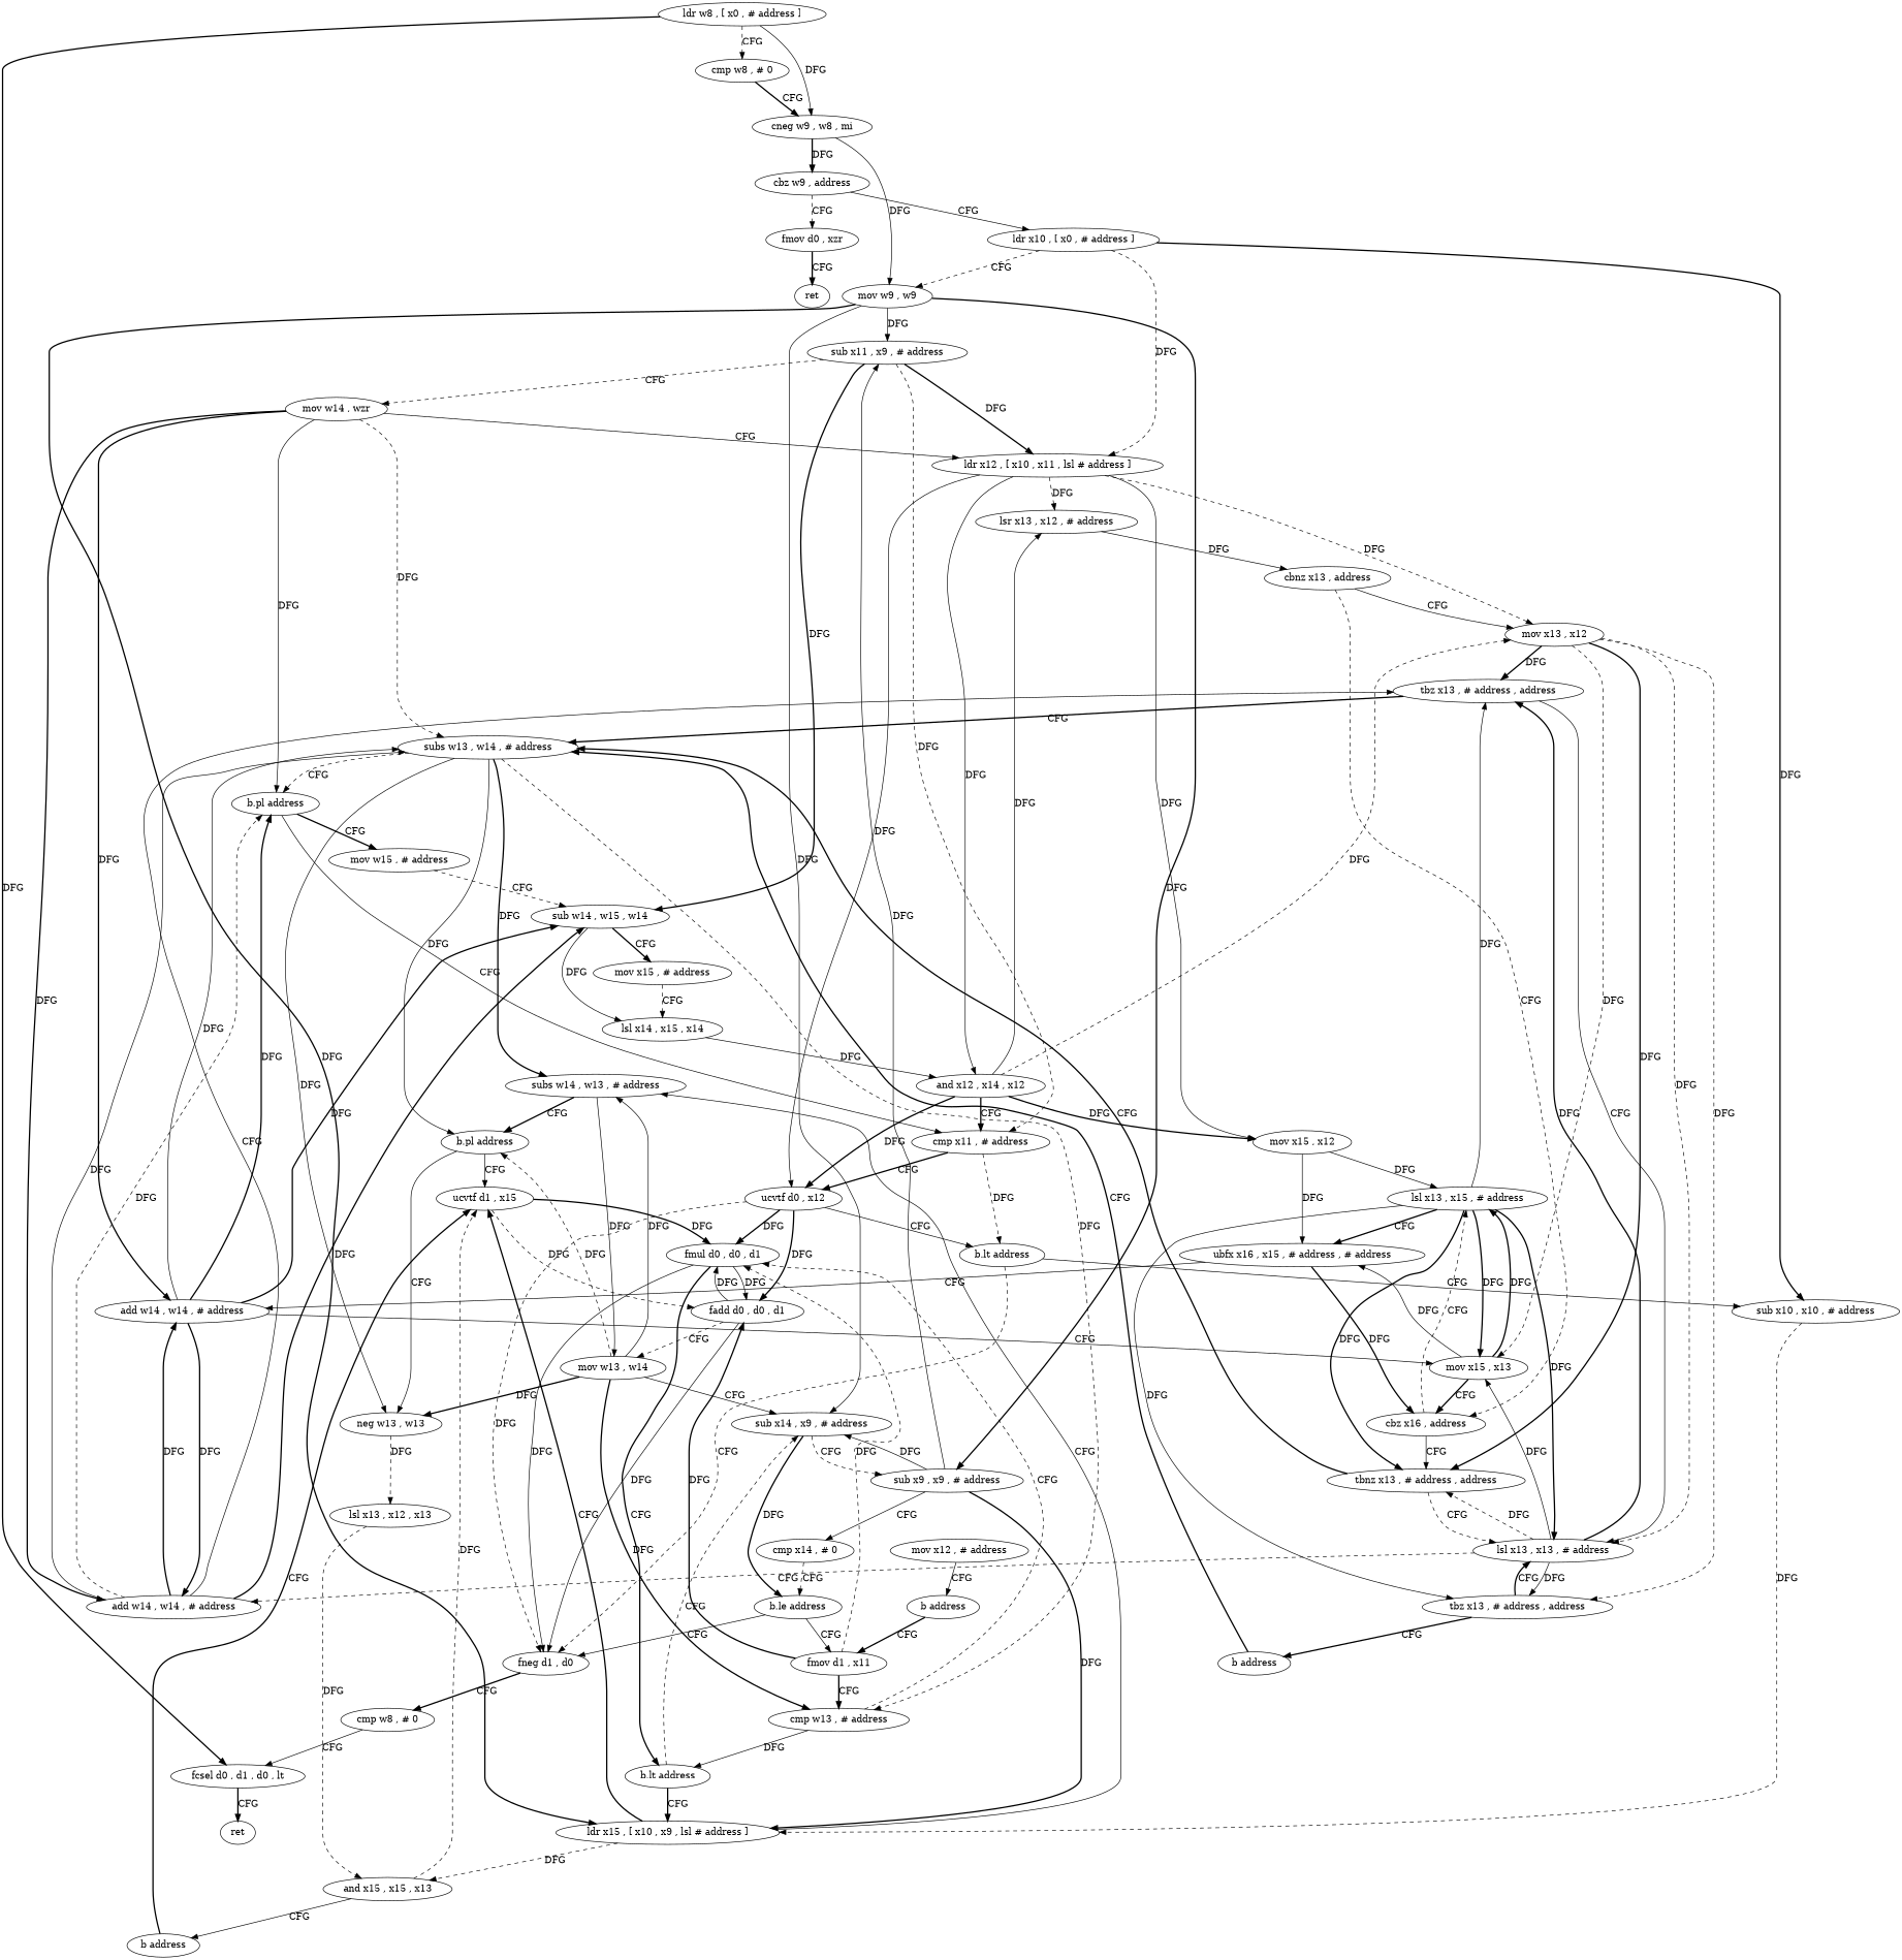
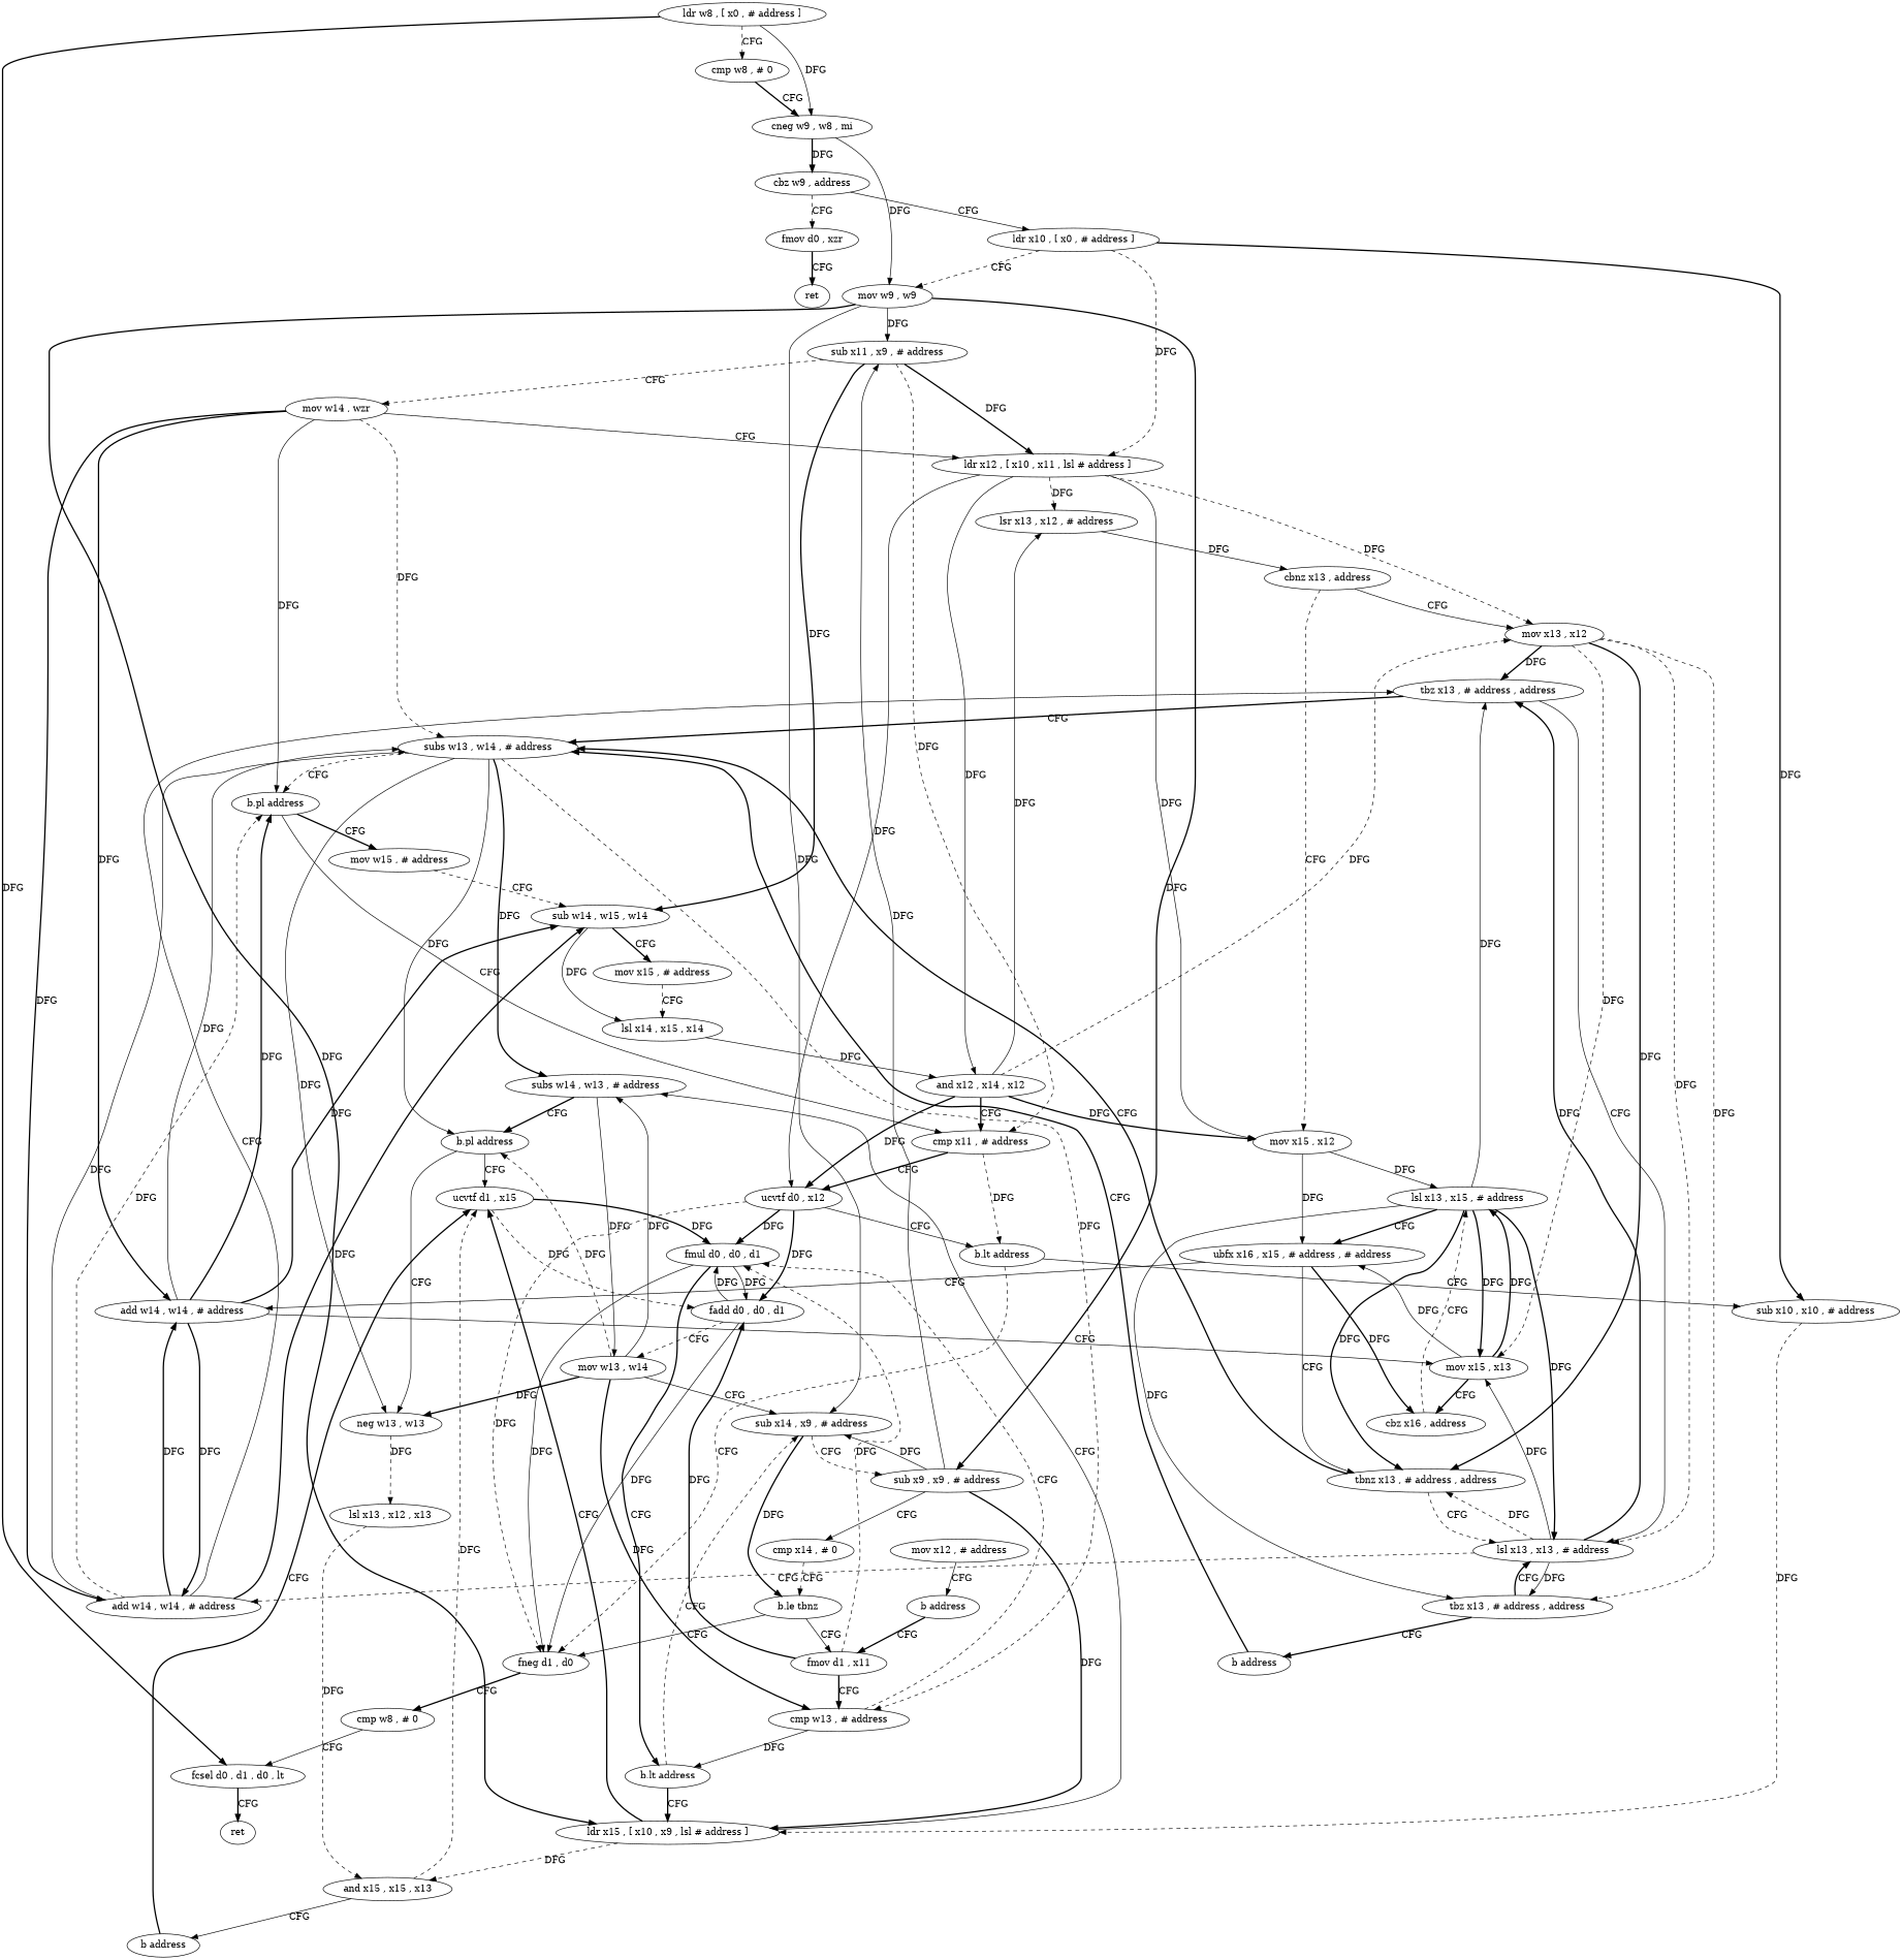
  digraph {
    edge [style=bold]
    n1 [label="ldr w8 , [ x0 , # address ]"]
    n2 [label="cmp w8 , # 0"]
    n3 [label="cneg w9 , w8 , mi"]
    n4 [label="fcsel d0 , d1 , d0 , lt"]
    n5 [label="cbz w9 , address"]
    n6 [label="mov w9 , w9"]
    n7 [label=ret]
    n8 [label="fmov d0 , xzr"]
    n9 [label="ldr x10 , [ x0 , # address ]"]
    n10 [label="sub x11 , x9 , # address"]
    n11 [label="sub x14 , x9 , # address"]
    n12 [label="ldr x15 , [ x10 , x9 , lsl # address ]"]
    n13 [label="sub x9 , x9 , # address"]
    n14 [label=ret]
    n15 [label="ldr x12 , [ x10 , x11 , lsl # address ]"]
    n16 [label="sub x10 , x10 , # address"]
    n17 [label="lsr x13 , x12 , # address"]
    n18 [label="mov x13 , x12"]
    n19 [label="mov x15 , x12"]
    n20 [label="ucvtf d0 , x12"]
    n21 [label="and x12 , x14 , x12"]
    n22 [label="mov w14 , wzr"]
    n23 [label="cmp x11 , # address"]
    n24 [label="sub w14 , w15 , w14"]
-   n25 [label="b.le address"]
+   n25 [label="b.le tbnz"]
    n26 [label="subs w14 , w13 , # address"]
    n27 [label="ucvtf d1 , x15"]
    n28 [label="and x15 , x15 , x13"]
    n29 [label="cmp x14 , # 0"]
    n30 [label="add w14 , w14 , # address"]
    n31 [label="subs w13 , w14 , # address"]
    n32 [label="add w14 , w14 , # address"]
    n33 [label="b.pl address"]
    n34 [label="b.lt address"]
    n35 [label="tbz x13 , # address , address"]
    n36 [label="cmp w13 , # address"]
    n37 [label="b.pl address"]
    n38 [label="neg w13 , w13"]
    n39 [label="mov x15 , x13"]
    n40 [label="mov w15 , # address"]
    n41 [label="mov x15 , # address"]
    n42 [label="lsl x14 , x15 , x14"]
    n43 [label="cbnz x13 , address"]
    n44 [label="tbz x13 , # address , address"]
    n45 [label="lsl x13 , x13 , # address"]
    n46 [label="tbnz x13 , # address , address"]
    n47 [label="lsl x13 , x15 , # address"]
    n48 [label="ubfx x16 , x15 , # address , # address"]
    n49 [label="fneg d1 , d0"]
    n50 [label="fmul d0 , d0 , d1"]
    n51 [label="fadd d0 , d0 , d1"]
    n52 [label="b address"]
    n53 [label="cbz x16 , address"]
    n54 [label="b.lt address"]
    n55 [label="mov w13 , w14"]
    n56 [label="lsl x13 , x12 , x13"]
    n57 [label="cmp w8 , # 0"]
    n58 [label="mov x12 , # address"]
    n59 [label="b address"]
    n60 [label="fmov d1 , x11"]
    n61 [label="b address"]
    n1 -> n2 [label=CFG style=dashed]
    n1 -> n3 [label=DFG style=solid]
    n1 -> n4 [label=DFG]
    n2 -> n3 [label=CFG]
    n3 -> n5 [label=DFG]
    n3 -> n6 [label=DFG style=solid]
    n4 -> n7 [label=CFG]
    n5 -> n8 [label=CFG style=dashed]
    n5 -> n9 [label=CFG style=solid]
    n6 -> n10 [label=DFG style=solid]
    n6 -> n11 [label=DFG style=solid]
    n6 -> n12 [label=DFG]
    n6 -> n13 [label=DFG]
    n8 -> n14 [label=CFG]
    n9 -> n6 [label=CFG style=dashed]
    n9 -> n15 [label=DFG style=dashed]
    n9 -> n16 [label=DFG]
    n10 -> n15 [label=DFG]
    n10 -> n22 [label=CFG style=dashed]
    n10 -> n23 [label=DFG style=dashed]
    n10 -> n24 [label=DFG]
    n11 -> n13 [label=CFG style=dashed]
    n11 -> n25 [label=DFG]
    n12 -> n26 [label=CFG style=solid]
    n12 -> n27 [label=CFG]
    n12 -> n28 [label=DFG style=dashed]
    n13 -> n10 [label=DFG style=solid]
    n13 -> n11 [label=DFG style=solid]
    n13 -> n12 [label=DFG]
    n13 -> n29 [label=CFG style=solid]
    n15 -> n17 [label=DFG style=dashed]
    n15 -> n18 [label=DFG style=dashed]
    n15 -> n19 [label=DFG style=solid]
    n15 -> n20 [label=DFG style=solid]
    n15 -> n21 [label=DFG style=solid]
    n16 -> n12 [label=DFG style=dashed]
    n17 -> n43 [label=DFG style=solid]
    n18 -> n35 [label=DFG]
    n18 -> n39 [label=DFG style=dashed]
    n18 -> n44 [label=DFG style=dashed]
    n18 -> n45 [label=DFG style=dashed]
    n18 -> n46 [label=DFG]
    n19 -> n47 [label=DFG style=solid]
    n19 -> n48 [label=DFG style=solid]
    n20 -> n34 [label=CFG style=solid]
    n20 -> n49 [label=DFG style=dashed]
    n20 -> n50 [label=DFG]
    n20 -> n51 [label=DFG]
    n21 -> n17 [label=DFG style=solid]
    n21 -> n18 [label=DFG style=dashed]
    n21 -> n19 [label=DFG]
    n21 -> n20 [label=DFG]
    n21 -> n23 [label=CFG]
    n22 -> n15 [label=CFG style=solid]
    n22 -> n30 [label=DFG]
    n22 -> n31 [label=DFG style=dashed]
    n22 -> n32 [label=DFG]
    n22 -> n33 [label=DFG style=solid]
    n23 -> n20 [label=CFG]
    n23 -> n34 [label=DFG style=dashed]
    n24 -> n41 [label=CFG]
    n24 -> n42 [label=DFG style=solid]
    n25 -> n49 [label=CFG style=solid]
    n25 -> n60 [label=CFG style=solid]
    n26 -> n37 [label=CFG]
    n26 -> n55 [label=DFG style=solid]
    n27 -> n50 [label=DFG]
    n27 -> n51 [label=DFG style=dashed]
    n28 -> n27 [label=DFG style=dashed]
    n28 -> n61 [label=CFG style=solid]
    n29 -> n25 [label=CFG style=dashed]
    n30 -> n24 [label=DFG]
    n30 -> n31 [label=DFG style=solid]
    n30 -> n32 [label=DFG]
    n30 -> n33 [label=DFG style=dashed]
    n30 -> n35 [label=CFG style=solid]
    n31 -> n26 [label=DFG]
    n31 -> n33 [label=CFG style=dashed]
    n31 -> n36 [label=DFG style=dashed]
    n31 -> n37 [label=DFG style=solid]
    n31 -> n38 [label=DFG style=solid]
    n32 -> n24 [label=DFG]
    n32 -> n30 [label=DFG]
    n32 -> n31 [label=DFG style=solid]
    n32 -> n33 [label=DFG]
    n32 -> n39 [label=CFG style=solid]
    n33 -> n23 [label=CFG style=solid]
    n33 -> n40 [label=CFG]
    n34 -> n16 [label=CFG style=solid]
    n34 -> n49 [label=CFG style=dashed]
    n35 -> n31 [label=CFG]
    n35 -> n45 [label=CFG style=solid]
    n36 -> n50 [label=CFG style=dashed]
    n36 -> n54 [label=DFG style=solid]
    n37 -> n27 [label=CFG style=solid]
    n37 -> n38 [label=CFG style=solid]
    n38 -> n56 [label=DFG style=dashed]
    n39 -> n47 [label=DFG]
    n39 -> n48 [label=DFG style=solid]
    n39 -> n53 [label=CFG]
    n40 -> n24 [label=CFG style=dashed]
    n41 -> n42 [label=CFG style=dashed]
    n42 -> n21 [label=DFG style=solid]
    n43 -> n18 [label=CFG style=solid]
-   n43 -> n53 [label=CFG style=dashed]
+   n43 -> n19 [label=CFG style=dashed]
    n44 -> n45 [label=CFG]
    n44 -> n52 [label=CFG]
    n45 -> n30 [label=CFG style=dashed]
    n45 -> n35 [label=DFG]
    n45 -> n39 [label=DFG style=solid]
    n45 -> n44 [label=DFG style=solid]
    n45 -> n46 [label=DFG style=dashed]
    n46 -> n31 [label=CFG]
    n46 -> n45 [label=CFG style=dashed]
    n47 -> n35 [label=DFG style=solid]
    n47 -> n39 [label=DFG]
    n47 -> n44 [label=DFG style=solid]
    n47 -> n45 [label=DFG]
    n47 -> n46 [label=DFG]
    n47 -> n48 [label=CFG]
    n48 -> n32 [label=CFG style=solid]
    n48 -> n53 [label=DFG]
    n49 -> n57 [label=CFG]
    n50 -> n49 [label=DFG style=solid]
    n50 -> n51 [label=DFG style=solid]
    n50 -> n54 [label=CFG]
    n51 -> n49 [label=DFG style=solid]
    n51 -> n50 [label=DFG style=solid]
    n51 -> n55 [label=CFG style=dashed]
    n52 -> n31 [label=CFG]
-   n53 -> n46 [label=CFG style=solid]
+   n48 -> n46 [label=CFG style=solid]
    n53 -> n47 [label=CFG style=dashed]
    n54 -> n11 [label=CFG style=dashed]
    n54 -> n12 [label=CFG]
    n55 -> n11 [label=CFG style=solid]
    n55 -> n26 [label=DFG style=solid]
    n55 -> n36 [label=DFG]
    n55 -> n37 [label=DFG style=dashed]
    n55 -> n38 [label=DFG]
    n56 -> n28 [label=DFG style=dashed]
    n57 -> n4 [label=CFG style=solid]
    n58 -> n59 [label=CFG style=solid]
    n59 -> n60 [label=CFG]
    n60 -> n36 [label=CFG]
    n60 -> n50 [label=DFG style=dashed]
    n60 -> n51 [label=DFG]
    n61 -> n27 [label=CFG]
  }
